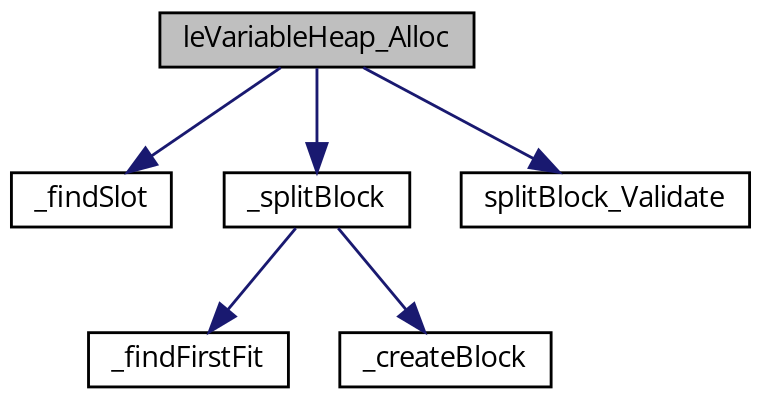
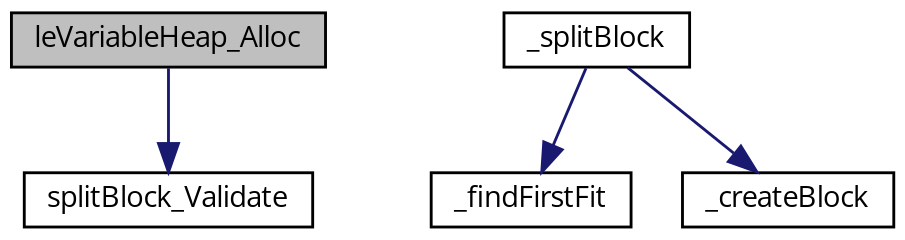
  digraph {
    fontname="Open Sans"
    rankdir=TB
    node [color=black fillcolor=white fontname="Open Sans" fontsize=10 shape=record style=filled]
    edge [color=midnightblue fontname="Open Sans" fontsize=10 labelfontname=Helvetica labelfontsize=10 style=solid]
    n1 [fillcolor=grey75 fontcolor=black height=0.2 label=leVariableHeap_Alloc width=0.4]
-   n2 [height=0.2 label=_findSlot width=0.4]
    n3 [height=0.2 label=_splitBlock width=0.4]
    n4 [height=0.2 label=splitBlock_Validate width=0.4]
    n5 [height=0.2 label=_findFirstFit width=0.4]
    n6 [height=0.2 label=_createBlock width=0.4]
-   n1 -> n2
-   n1 -> n3
    n1 -> n4
    n3 -> n5
    n3 -> n6
  }
